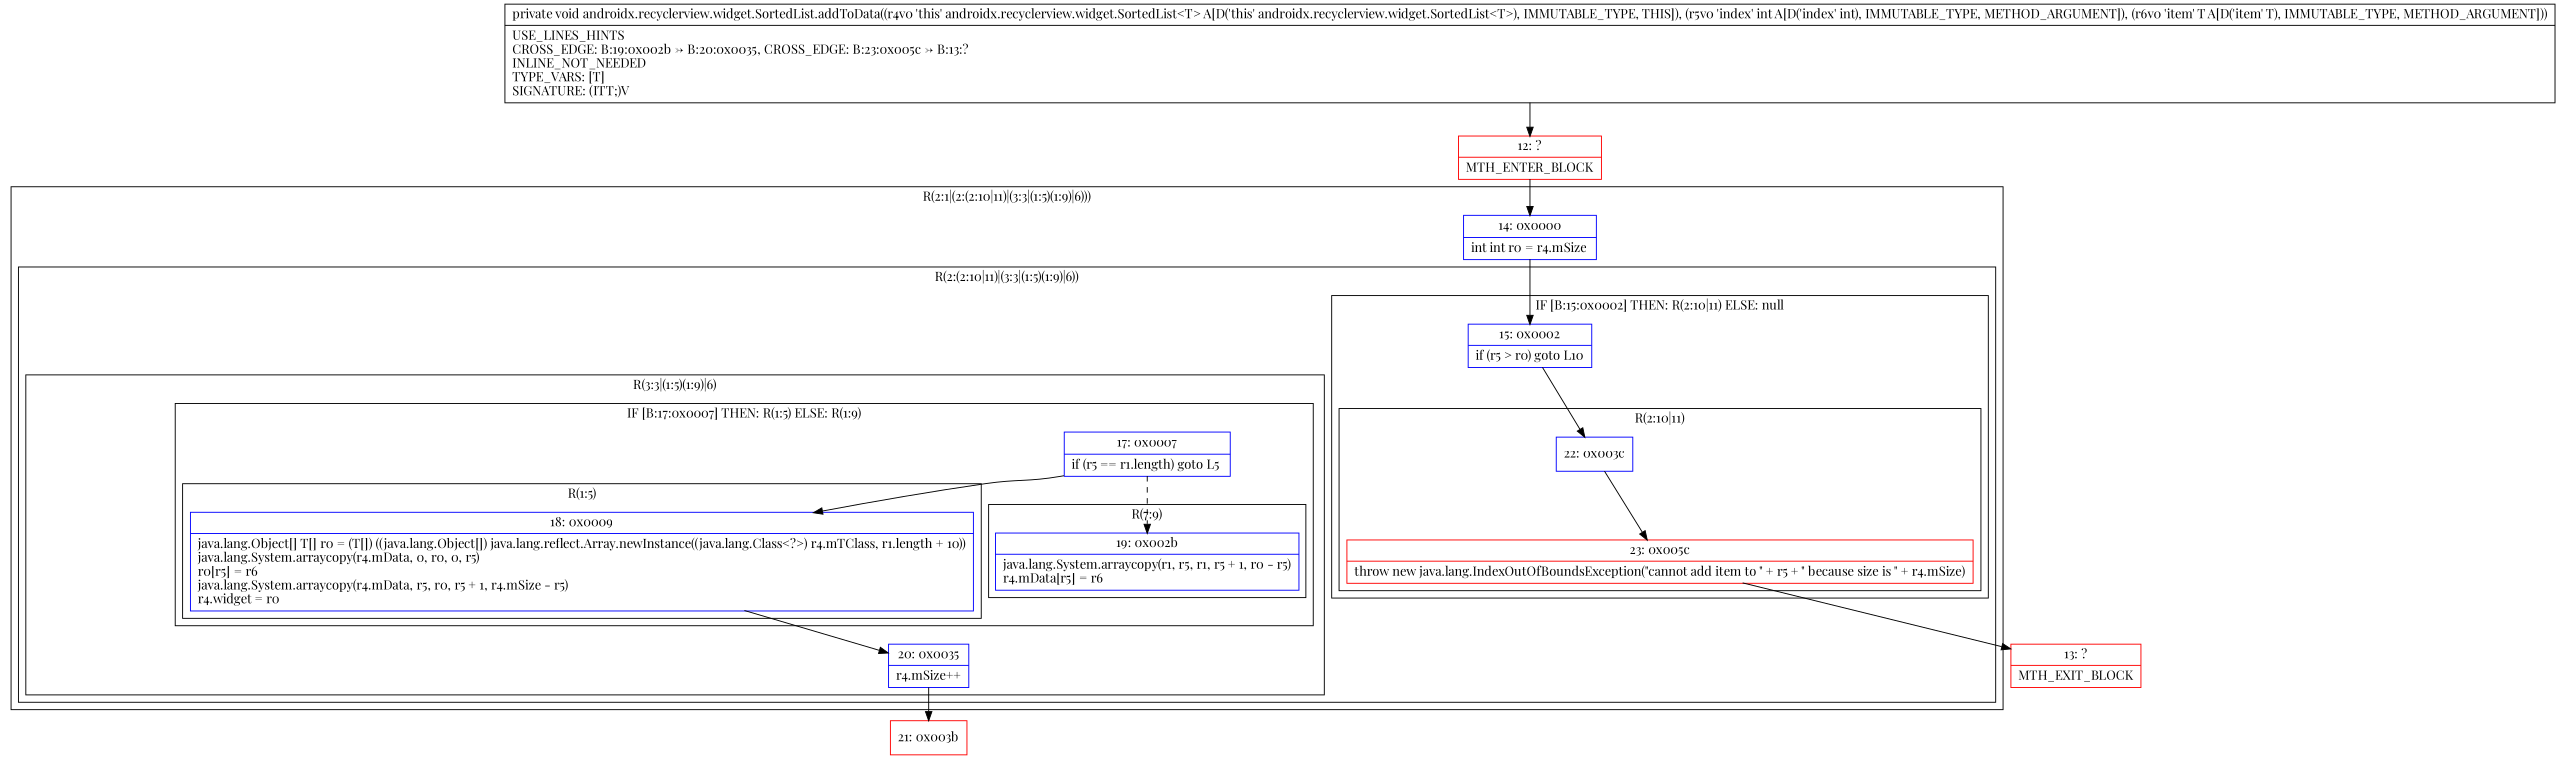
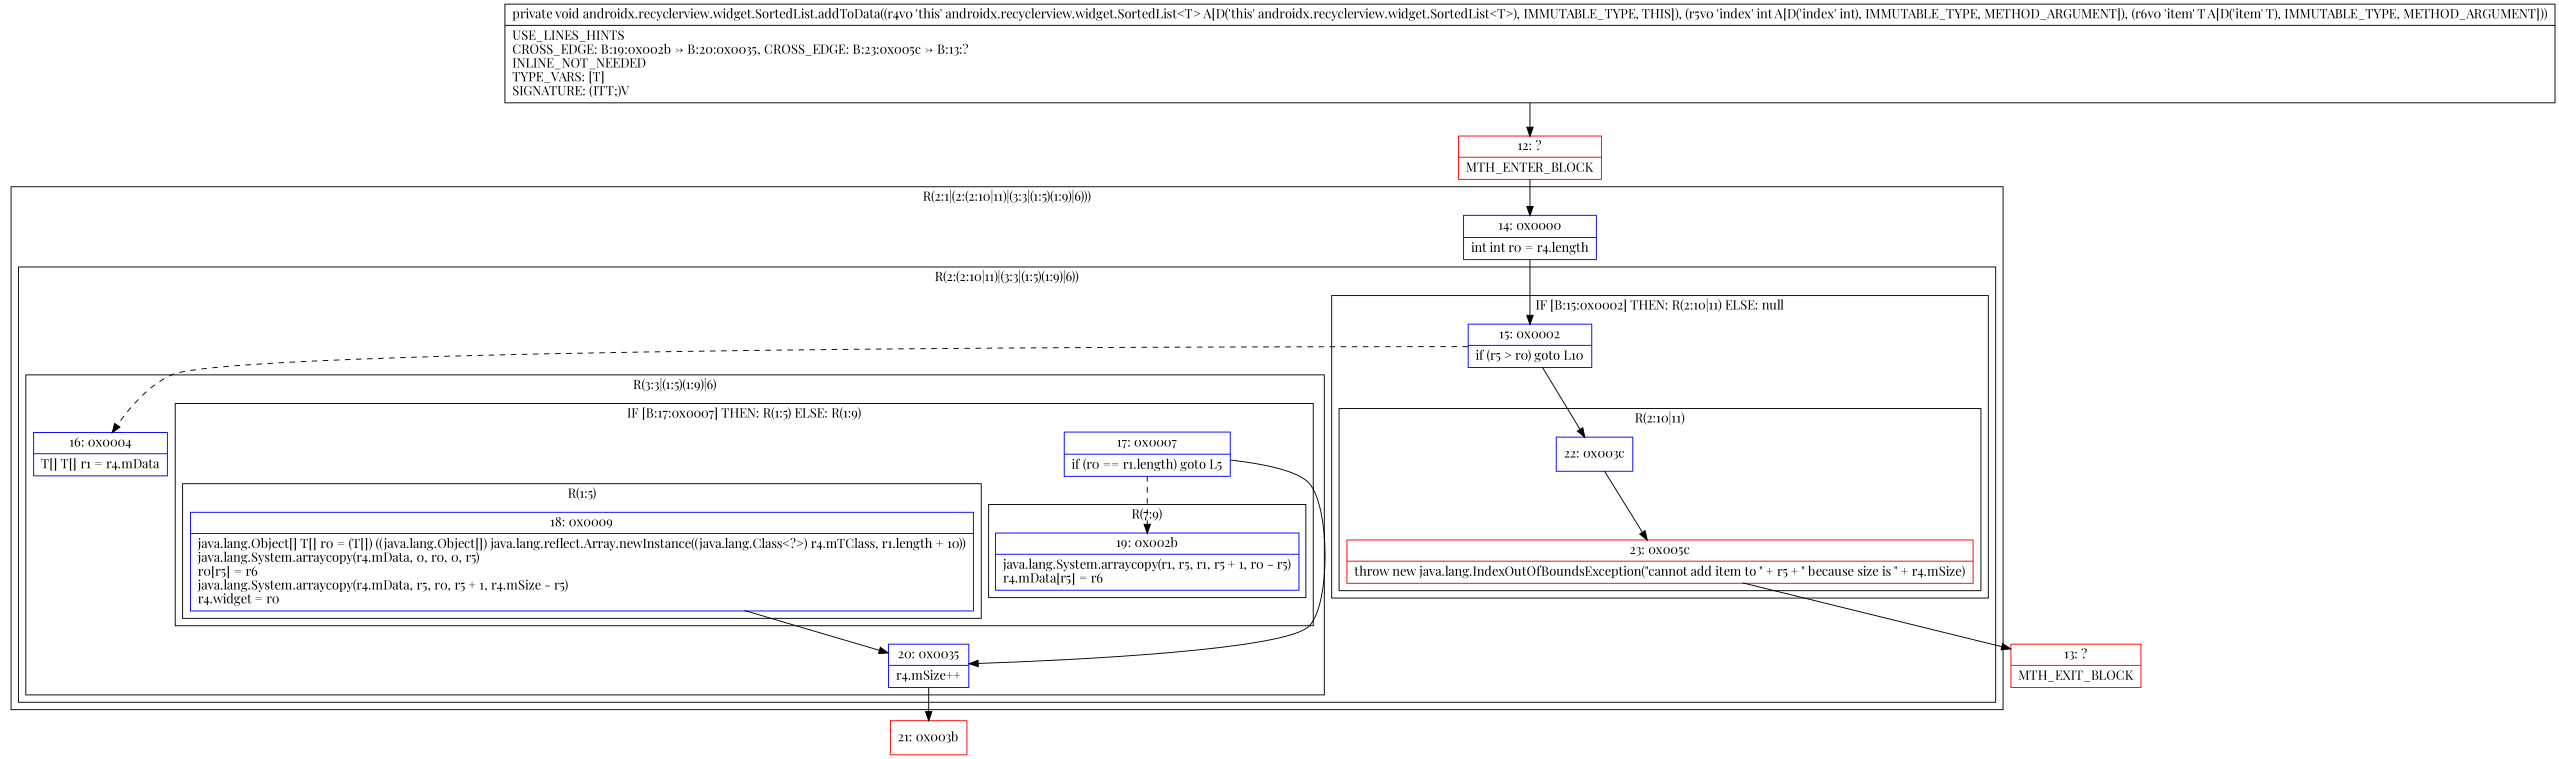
  digraph {
    fontname="Playfair Display"
    node [color=blue fontname="Playfair Display" shape=record]
    edge [fontname="Playfair Display"]
    n1 [label="{22\:\ 0x003c}"]
    n2 [color=red label="{23\:\ 0x005c|throw new java.lang.IndexOutOfBoundsException(\"cannot add item to \" + r5 + \" because size is \" + r4.mSize)\l}"]
    n3 [label="{15\:\ 0x0002|if (r5 \> r0) goto L10\l}"]
    n4 [label="{18\:\ 0x0009|java.lang.Object[] T[] r0 = (T[]) ((java.lang.Object[]) java.lang.reflect.Array.newInstance((java.lang.Class\<?\>) r4.mTClass, r1.length + 10))\ljava.lang.System.arraycopy(r4.mData, 0, r0, 0, r5)\lr0[r5] = r6\ljava.lang.System.arraycopy(r4.mData, r5, r0, r5 + 1, r4.mSize \- r5)\lr4.widget = r0\l}"]
    n5 [label="{19\:\ 0x002b|java.lang.System.arraycopy(r1, r5, r1, r5 + 1, r0 \- r5)\lr4.mData[r5] = r6\l}"]
-   n6 [label="{17\:\ 0x0007|if (r5 == r1.length) goto L5\l}"]
+   n6 [label="{17\:\ 0x0007|if (r0 == r1.length) goto L5\l}"]
+   n7 [label="{16\:\ 0x0004|T[] T[] r1 = r4.mData\l}"]
    n8 [label="{20\:\ 0x0035|r4.mSize++\l}"]
-   n9 [label="{14\:\ 0x0000|int int r0 = r4.mSize\l}"]
+   n9 [label="{14\:\ 0x0000|int int r0 = r4.length\l}"]
    n10 [color=red label="{13\:\ ?|MTH_EXIT_BLOCK\l}"]
    n11 [color=red label="{21\:\ 0x003b}"]
    n12 [color=red label="{12\:\ ?|MTH_ENTER_BLOCK\l}"]
    n13 [label="{private void androidx.recyclerview.widget.SortedList.addToData((r4v0 'this' androidx.recyclerview.widget.SortedList\<T\> A[D('this' androidx.recyclerview.widget.SortedList\<T\>), IMMUTABLE_TYPE, THIS]), (r5v0 'index' int A[D('index' int), IMMUTABLE_TYPE, METHOD_ARGUMENT]), (r6v0 'item' T A[D('item' T), IMMUTABLE_TYPE, METHOD_ARGUMENT]))  | USE_LINES_HINTS\lCROSS_EDGE: B:19:0x002b \-\> B:20:0x0035, CROSS_EDGE: B:23:0x005c \-\> B:13:?\lINLINE_NOT_NEEDED\lTYPE_VARS: [T]\lSIGNATURE: (ITT;)V\l}" color=""]
    subgraph cluster_1 {
      label="R(2:1|(2:(2:10|11)|(3:3|(1:5)(1:9)|6)))"
      n9
      subgraph cluster_2 {
        label="R(2:(2:10|11)|(3:3|(1:5)(1:9)|6))"
        subgraph cluster_3 {
          label="IF [B:15:0x0002] THEN: R(2:10|11) ELSE: null"
          n3
          subgraph cluster_4 {
            label="R(2:10|11)"
            n1
            n2
          }
        }
        subgraph cluster_5 {
          label="R(3:3|(1:5)(1:9)|6)"
+         n7
          n8
          subgraph cluster_6 {
            label="IF [B:17:0x0007] THEN: R(1:5) ELSE: R(1:9)"
            n6
            subgraph cluster_7 {
              label="R(1:5)"
              n4
            }
            subgraph cluster_8 {
              label="R(7:9)"
              n5
            }
          }
        }
      }
    }
    n1 -> n2
    n2 -> n10
    n3 -> n1
+   n3 -> n7 [style=dashed]
    n4 -> n8
-   n6 -> n4
+   n6 -> n8
    n6 -> n5 [style=dashed]
    n8 -> n11
    n9 -> n3
    n12 -> n9
    n13 -> n12
  }
